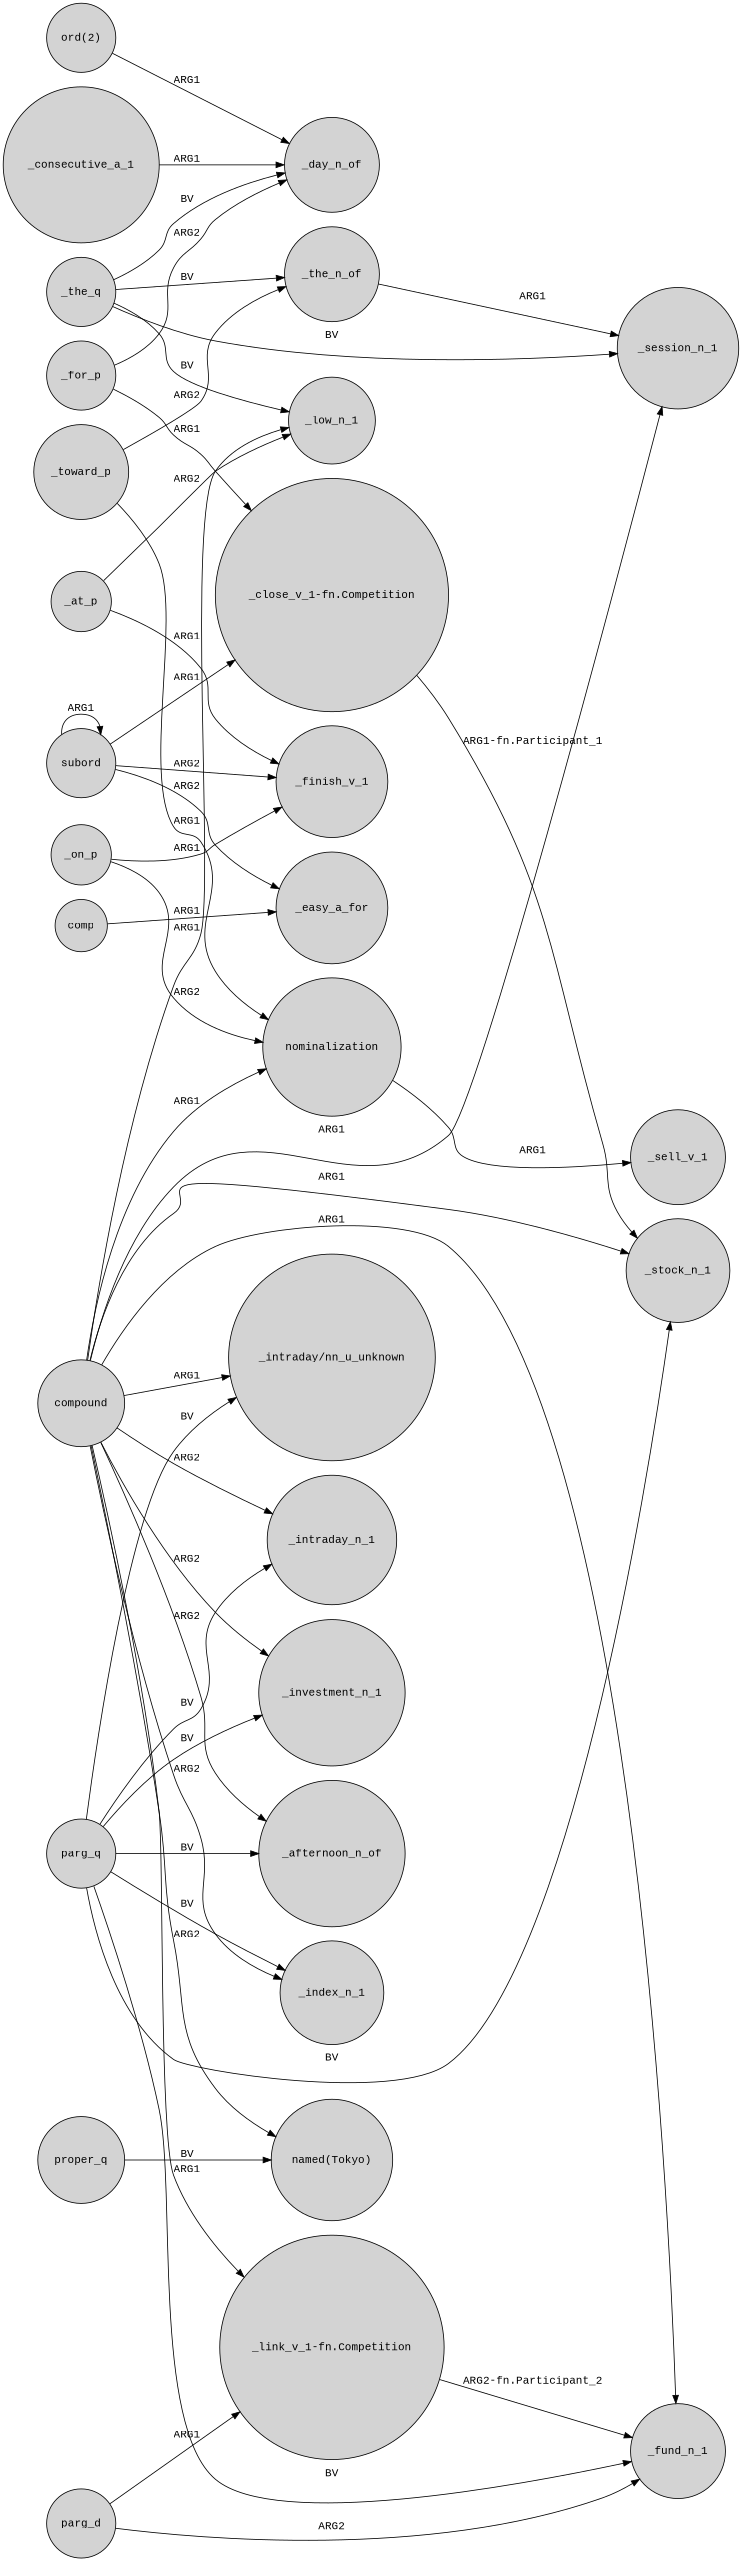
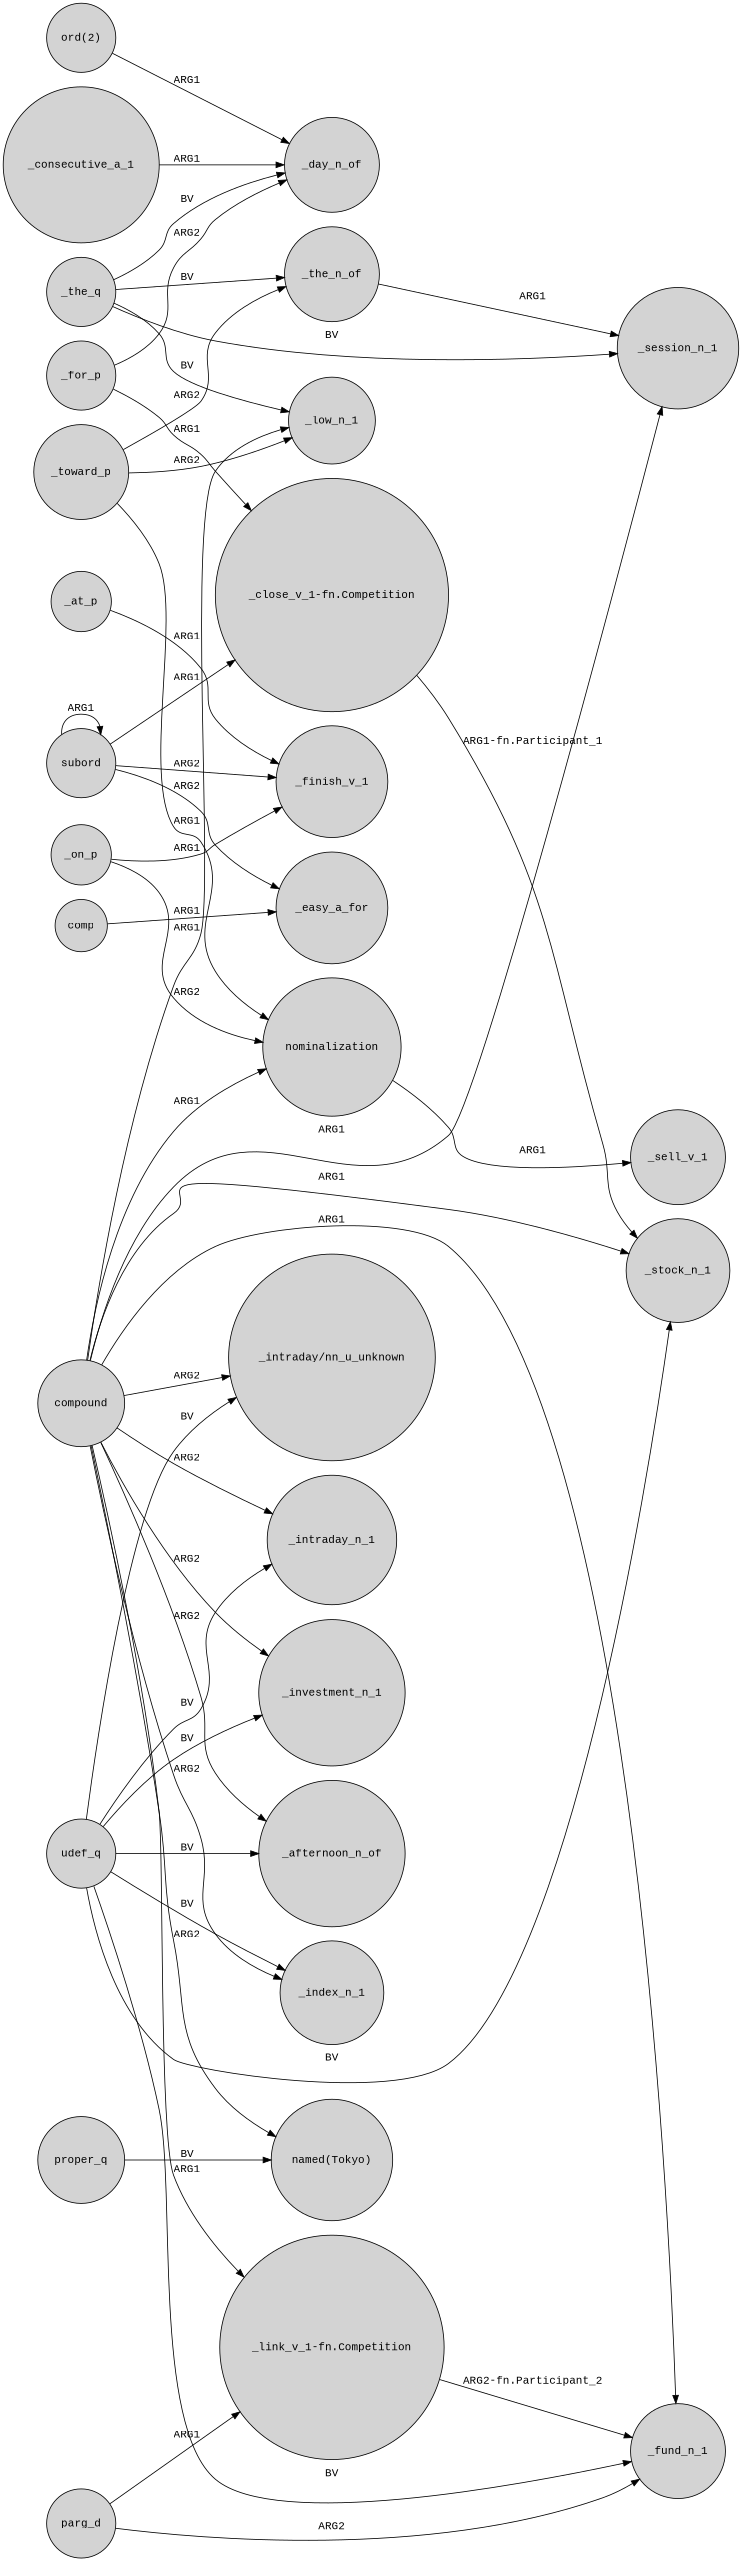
  digraph {
    fontname="Liberation Mono"
    rankdir=LR
    node [fontname="Liberation Mono" shape=circle style=filled]
    edge [fontname="Liberation Mono"]
    "ord(2)"
    _day_n_of
    compound
    _session_n_1
    "_intraday/nn_u_unknown"
    nominalization
    _investment_n_1
    _fund_n_1
    _stock_n_1
    "_link_v_1-fn.Competition"
    _index_n_1
    "named(Tokyo)"
    _afternoon_n_of
    n14 [label=_intraday_n_1]
    _low_n_1
    _sell_v_1
-   udef_q [label=parg_q]
+   udef_q
    _on_p
    _finish_v_1
    _for_p
    "_close_v_1-fn.Competition"
    _the_q
    n23 [label=_the_n_of]
    parg_d
    subord
    _easy_a_for
    _toward_p
    _consecutive_a_1
    comp
    _at_p
    proper_q
    "ord(2)" -> _day_n_of [label=ARG1]
    compound -> _session_n_1 [label=ARG1]
-   compound -> "_intraday/nn_u_unknown" [label=ARG1]
+   compound -> "_intraday/nn_u_unknown" [label=ARG2]
    compound -> nominalization [label=ARG1]
    compound -> _investment_n_1 [label=ARG2]
    compound -> _fund_n_1 [label=ARG1]
    compound -> _stock_n_1 [label=ARG1]
    compound -> "_link_v_1-fn.Competition" [label=ARG1]
    compound -> _index_n_1 [label=ARG2]
    compound -> "named(Tokyo)" [label=ARG2]
    compound -> _afternoon_n_of [label=ARG2]
    compound -> n14 [label=ARG2]
    compound -> _low_n_1 [label=ARG1]
    nominalization -> _sell_v_1 [label=ARG1]
    "_link_v_1-fn.Competition" -> _fund_n_1 [label="ARG2-fn.Participant_2"]
    udef_q -> "_intraday/nn_u_unknown" [label=BV]
    udef_q -> _investment_n_1 [label=BV]
    udef_q -> _fund_n_1 [label=BV]
    udef_q -> _stock_n_1 [label=BV]
    udef_q -> _index_n_1 [label=BV]
    udef_q -> _afternoon_n_of [label=BV]
    udef_q -> n14 [label=BV]
    _on_p -> nominalization [label=ARG2]
    _on_p -> _finish_v_1 [label=ARG1]
    _for_p -> _day_n_of [label=ARG2]
    _for_p -> "_close_v_1-fn.Competition" [label=ARG1]
    "_close_v_1-fn.Competition" -> _stock_n_1 [label="ARG1-fn.Participant_1"]
    _the_q -> _day_n_of [label=BV]
    _the_q -> _session_n_1 [label=BV]
    _the_q -> _low_n_1 [label=BV]
    _the_q -> n23 [label=BV]
    n23 -> _session_n_1 [label=ARG1]
    parg_d -> _fund_n_1 [label=ARG2]
    parg_d -> "_link_v_1-fn.Competition" [label=ARG1]
    subord -> _finish_v_1 [label=ARG2]
    subord -> "_close_v_1-fn.Competition" [label=ARG1]
    subord -> subord [label=ARG1]
    subord -> _easy_a_for [label=ARG2]
    _toward_p -> nominalization [label=ARG1]
    _toward_p -> n23 [label=ARG2]
    _consecutive_a_1 -> _day_n_of [label=ARG1]
    comp -> _easy_a_for [label=ARG1]
-   _at_p -> _low_n_1 [label=ARG2]
+   _toward_p -> _low_n_1 [label=ARG2]
    _at_p -> _finish_v_1 [label=ARG1]
    proper_q -> "named(Tokyo)" [label=BV]
  }
